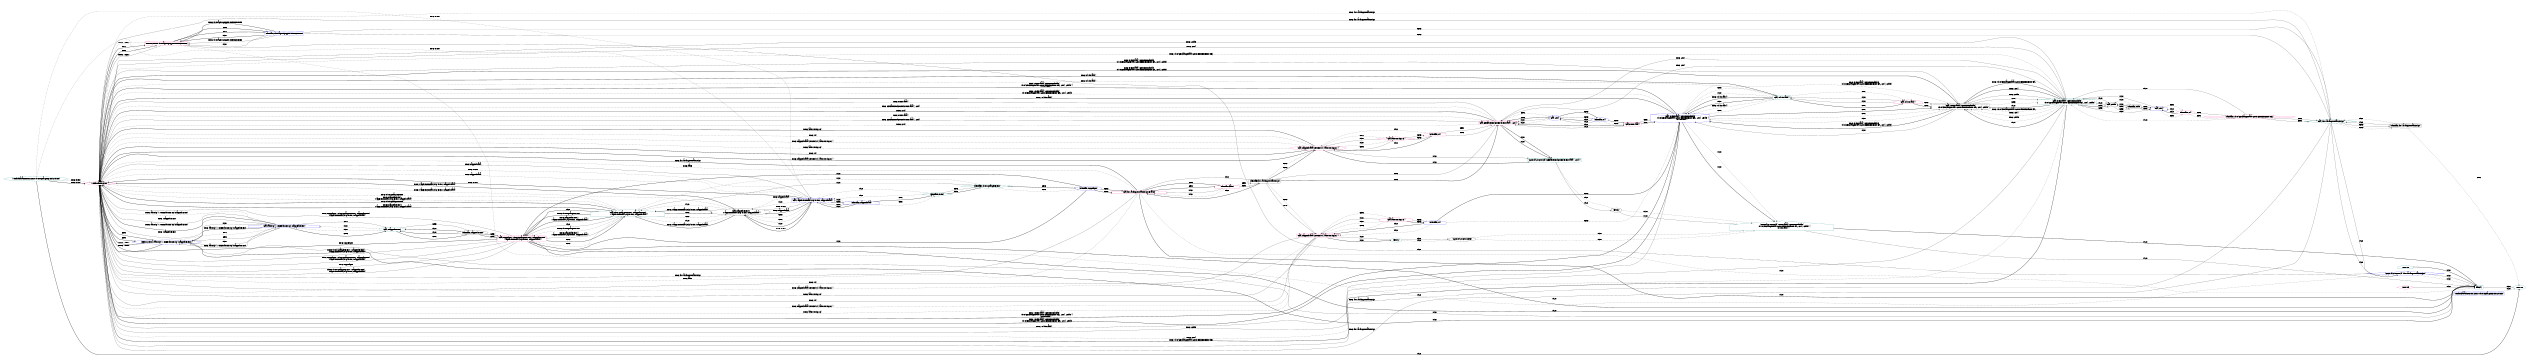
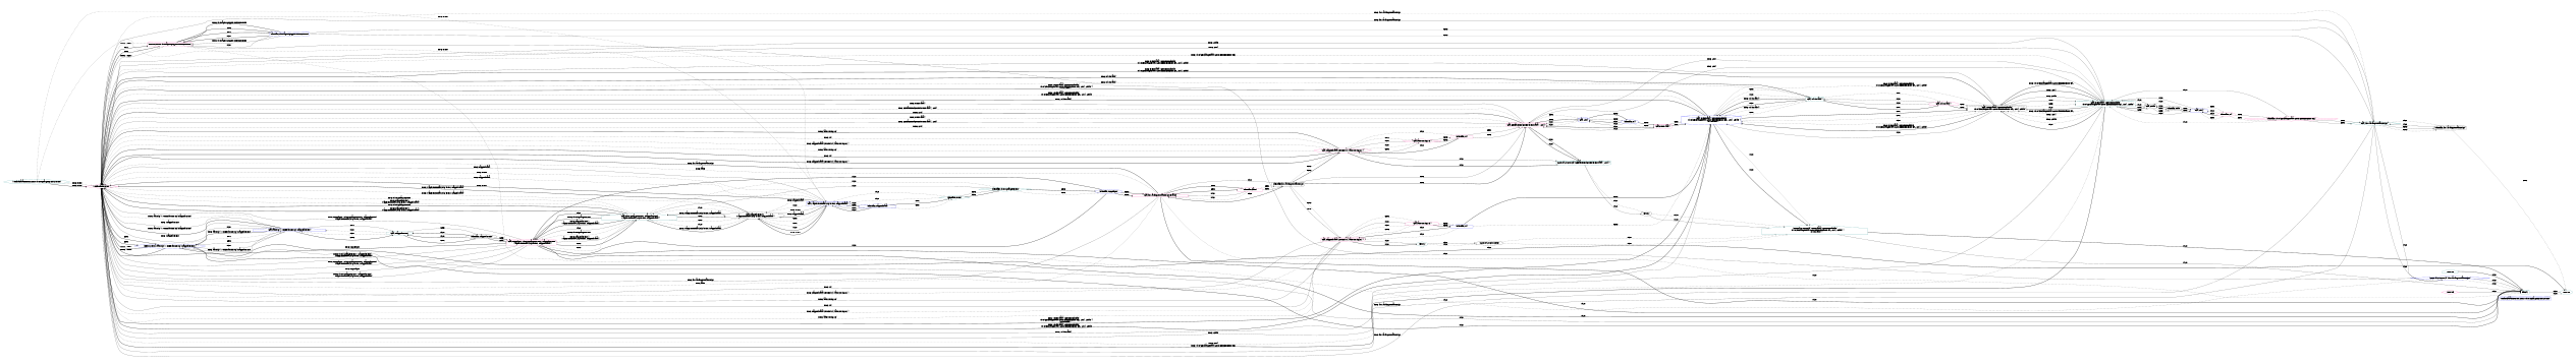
  digraph {
    rankdir=LR
    node [color=deeppink shape=cylinder]
    edge [arrowhead=tee style=bold]
    n1 [label="(MethodReturn,int)" shape=diamond]
    n2 [color=blue label="(Return,return tabstrip()->OnPerformDrop(*mapped_event);)" shape=ellipse]
    n3 [label="(Return,return ui::DragDropTypes::DRAG_NONE;)"]
    n4 [color=teal label="(Block,)"]
    n5 [color=blue label="(Call,tabstrip()->OnPerformDrop(*mapped_event))" shape=house]
    n6 [color=blue label="(ControlStructure,if (!forwarding_to_tab_strip_))" shape=diamond]
    n7 [color=blue label="(Identifier,ui::DragDropTypes::DRAG_NONE)"]
    1000100 [color=teal shape=ellipse]
    n9 [color=teal label="(MethodParameterIn,const ui::DropTargetEvent& event)" shape=ellipse]
    n10 [color=blue label="(Call,MapEventToTabStrip(event, mapped_data))"]
    n11 [color=black label="(Call,mapped_event(\n      MapEventToTabStrip(event, mapped_data)))" shape=ellipse]
    n12 [color=blue label="(Identifier,mapped_data)" shape=house]
    n13 [color=blue label="(MethodParameterOut,const ui::DropTargetEvent& event)"]
    n14 [color=black label="(Block,)" shape=ellipse]
    n15 [color=teal label="(ControlStructure,if (!event.data().GetURLAndTitle(\n           ui::OSExchangeData::CONVERT_FILENAMES, &url, &title) ||\n      !url.is_valid()))" shape=house]
    n16 [color=teal label="(Call,!url.is_valid())"]
    n17 [label="(Call,url.is_valid())" shape=house]
    n18 [color=blue label="(Call,!event.data().GetURLAndTitle(\n           ui::OSExchangeData::CONVERT_FILENAMES, &url, &title) ||\n      !url.is_valid())"]
    n19 [color=black label="(Call,!event.data().GetURLAndTitle(\n           ui::OSExchangeData::CONVERT_FILENAMES, &url, &title))"]
    n20 [color=teal label="(Call,event.data().GetURLAndTitle(\n           ui::OSExchangeData::CONVERT_FILENAMES, &url, &title))"]
    n21 [label="(Call,event.data())"]
    n22 [label="(Call,GetPasteAndGoURL(event.data(), &url))"]
    n23 [color=blue label="(Call,&url)"]
    n24 [color=teal label="(ControlStructure,if (GetPasteAndGoURL(event.data(), &url)))"]
    n25 [color=blue label="(Identifier,url)" shape=ellipse]
    n26 [label="(Identifier,url)" shape=house]
    n27 [label="(Call,mapped_data.SetURL(url, base::string16()))" shape=ellipse]
    n28 [label="(Call,base::string16())" shape=diamond]
    n29 [color=black label="(ControlStructure,else)" shape=ellipse]
    n30 [color=teal label="(Block,)" shape=ellipse]
    n31 [color=blue label="(Identifier,url)" shape=house]
    n32 [label="(Call,mapped_data.SetURL(url, base::string16()))"]
    n33 [label="(Call,base::string16())" shape=house]
    n34 [label="(Call,forwarding_to_tab_strip_ = false)" shape=house]
    n35 [label="(Identifier,false)" shape=house]
    n36 [color=black label="(Identifier,forwarding_to_tab_strip_)"]
    n37 [color=teal label="(Call,ui::DropTargetEvent> mapped_event(\n      MapEventToTabStrip(event, mapped_data)))" shape=house]
    n38 [label="(Call,scoped_ptr<ui::DropTargetEvent> mapped_event(\n      MapEventToTabStrip(event, mapped_data)))"]
    n39 [color=teal label="(Identifier,ui::DropTargetEvent)" shape=diamond]
    n40 [color=blue label="(Identifier,scoped_ptr)" shape=ellipse]
    n41 [color=teal label="(Identifier,event)" shape=diamond]
    n42 [color=teal label="(Call,*mapped_event)" shape=ellipse]
    n43 [color=black label="(Identifier,mapped_event)" shape=ellipse]
    n44 [color=teal label="(Call,!forwarding_to_tab_strip_)" shape=diamond]
    n45 [color=black label="(Identifier,forwarding_to_tab_strip_)"]
    n46 [color=black label="(Call,&title)"]
    n47 [color=black label="(Identifier,title)"]
    n48 [label="(Identifier,ui::OSExchangeData::CONVERT_FILENAMES)" shape=diamond]
    n49 [color=blue label="(Call,&url)" shape=house]
    n50 [label="(Identifier,url)" shape=ellipse]
    1000108 [color=teal shape=house]
    1000109 [shape=diamond]
    n1 -> n2 [label="CFG: "]
    n1 -> n2 [label="CFG: "]
    n1 -> n3 [label="CFG: "]
    n1 -> n3 [arrowhead=odot label="CFG: "]
    n2 -> n1 [arrowhead=odot label="DDG: <RET>"]
    n2 -> n1 [label="DDG: <RET>"]
    n2 -> n4 [arrowhead=odot label="AST: " style=solid]
    n2 -> n4 [arrowhead=odot label="AST: "]
    n2 -> n5 [label="CFG: " style=dashed]
    n2 -> n5 [arrowhead=odot label="CFG: " style=solid]
    n3 -> n1 [label="DDG: <RET>" style=solid]
    n3 -> n1 [arrowhead=odot label="DDG: <RET>" style=dashed]
    n3 -> n6 [arrowhead=odot label="AST: " style=solid]
    n3 -> n6 [arrowhead=odot label="AST: " style=dashed]
    n3 -> n7 [arrowhead=odot label="CFG: "]
    n3 -> n7 [arrowhead=odot label="CFG: "]
    n4 -> 1000100 [arrowhead=odot label="AST: " style=solid]
    n5 -> n1 [arrowhead=odot label="DDG: *mapped_event" style=solid]
    n5 -> n1 [arrowhead=odot label="DDG: tabstrip()->OnPerformDrop(*mapped_event)"]
    n5 -> n1 [arrowhead=odot label="DDG: *mapped_event" style=solid]
    n5 -> n1 [arrowhead=odot label="DDG: tabstrip()->OnPerformDrop(*mapped_event)" style=dashed]
    n5 -> n2 [label="AST: " style=solid]
    n5 -> n2 [label="DDG: tabstrip()->OnPerformDrop(*mapped_event)" style=solid]
    n5 -> n2 [label="AST: " style=solid]
    n5 -> n2 [label="DDG: tabstrip()->OnPerformDrop(*mapped_event)"]
    n5 -> n42 [label="CFG: "]
    n5 -> n42 [arrowhead=odot label="CFG: " style=solid]
    n6 -> n4 [arrowhead=odot label="AST: " style=dashed]
    n6 -> n4 [label="AST: " style=solid]
    n7 -> n3 [arrowhead=odot label="AST: "]
    n7 -> n3 [label="DDG: ui::DragDropTypes::DRAG_NONE" style=solid]
    n7 -> n3 [label="AST: " style=solid]
    n7 -> n3 [arrowhead=odot label="DDG: ui::DragDropTypes::DRAG_NONE"]
    n7 -> n44 [label="CFG: " style=solid]
    n7 -> n44 [label="CFG: " style=solid]
    n9 -> n1 [label="DDG: event"]
    n9 -> n1 [arrowhead=odot label="DDG: event" style=dashed]
-   n9 -> 1000100 [label="AST: "]
+   n2 -> 1000100 [label="AST: "]
    n9 -> n10 [label="DDG: event" style=dashed]
    n9 -> n10 [arrowhead=odot label="DDG: event" style=dashed]
    n10 -> n1 [label="DDG: mapped_data" style=solid]
    n10 -> n1 [label="DDG: event" style=dashed]
    n10 -> n1 [label="DDG: mapped_data" style=dashed]
    n10 -> n1 [label="DDG: event"]
    n10 -> n11 [label="AST: "]
    n10 -> n11 [arrowhead=odot label="DDG: event"]
    n10 -> n11 [arrowhead=odot label="DDG: mapped_data" style=dashed]
    n10 -> n11 [label="AST: " style=dashed]
    n10 -> n11 [arrowhead=odot label="DDG: event" style=solid]
    n10 -> n11 [arrowhead=odot label="DDG: mapped_data"]
    n10 -> n12 [arrowhead=odot label="CFG: "]
    n10 -> n12 [arrowhead=odot label="CFG: " style=solid]
    n11 -> n1 [arrowhead=odot label="DDG: MapEventToTabStrip(event, mapped_data)" style=dashed]
    n11 -> n1 [arrowhead=odot label="DDG: MapEventToTabStrip(event, mapped_data)"]
    n11 -> n10 [label="CFG: " style=dashed]
    n11 -> n10 [arrowhead=odot label="CFG: " style=dashed]
    n11 -> n37 [arrowhead=odot label="AST: " style=dashed]
    n11 -> n37 [arrowhead=odot label="DDG: MapEventToTabStrip(event, mapped_data)"]
    n11 -> n37 [label="AST: " style=dashed]
    n11 -> n37 [label="DDG: MapEventToTabStrip(event, mapped_data)"]
    n12 -> n10 [arrowhead=odot label="AST: "]
    n12 -> n10 [arrowhead=odot label="AST: " style=dashed]
    n12 -> n41 [label="CFG: " style=dashed]
    n12 -> n41 [label="CFG: "]
    n13 -> 1000100 [arrowhead=odot label="AST: " style=dashed]
    n14 -> n15 [arrowhead=odot label="AST: " style=solid]
    n14 -> n15 [label="AST: " style=dashed]
    n15 -> n4 [arrowhead=odot label="AST: "]
    n15 -> n4 [label="AST: " style=solid]
    n16 -> n1 [label="DDG: url.is_valid()"]
    n16 -> n1 [label="DDG: url.is_valid()" style=dashed]
    n16 -> n17 [arrowhead=odot label="CFG: "]
    n16 -> n17 [label="CFG: " style=dashed]
    n16 -> n18 [arrowhead=odot label="AST: " style=dashed]
    n16 -> n18 [label="DDG: url.is_valid()"]
    n16 -> n18 [label="AST: "]
    n16 -> n18 [arrowhead=odot label="DDG: url.is_valid()" style=dashed]
    n17 -> n16 [label="AST: " style=solid]
    n17 -> n16 [label="AST: " style=solid]
    n17 -> n19 [label="CFG: "]
    n17 -> n19 [label="CFG: " style=dashed]
    n18 -> n1 [label="DDG: !event.data().GetURLAndTitle(\n           ui::OSExchangeData::CONVERT_FILENAMES, &url, &title) ||\n      !url.is_valid()"]
    n18 -> n1 [label="DDG: !event.data().GetURLAndTitle(\n           ui::OSExchangeData::CONVERT_FILENAMES, &url, &title)"]
    n18 -> n1 [arrowhead=odot label="DDG: !url.is_valid()" style=solid]
    n18 -> n1 [arrowhead=odot label="DDG: !event.data().GetURLAndTitle(\n           ui::OSExchangeData::CONVERT_FILENAMES, &url, &title) ||\n      !url.is_valid()"]
    n18 -> n1 [arrowhead=odot label="DDG: !event.data().GetURLAndTitle(\n           ui::OSExchangeData::CONVERT_FILENAMES, &url, &title)" style=dashed]
    n18 -> n1 [arrowhead=odot label="DDG: !url.is_valid()"]
    n18 -> n15 [label="AST: " style=dashed]
    n18 -> n15 [label="AST: "]
    n18 -> n16 [arrowhead=odot label="CFG: " style=dashed]
    n18 -> n16 [arrowhead=odot label="CFG: " style=dashed]
    n18 -> n19 [label="CFG: "]
    n18 -> n19 [label="CFG: " style=dashed]
    n19 -> n1 [label="DDG: event.data().GetURLAndTitle(\n           ui::OSExchangeData::CONVERT_FILENAMES, &url, &title)" style=solid]
    n19 -> n1 [label="DDG: event.data().GetURLAndTitle(\n           ui::OSExchangeData::CONVERT_FILENAMES, &url, &title)"]
    n19 -> n18 [label="AST: " style=dashed]
    n19 -> n18 [label="DDG: event.data().GetURLAndTitle(\n           ui::OSExchangeData::CONVERT_FILENAMES, &url, &title)"]
    n19 -> n18 [label="AST: " style=solid]
    n19 -> n18 [arrowhead=odot label="DDG: event.data().GetURLAndTitle(\n           ui::OSExchangeData::CONVERT_FILENAMES, &url, &title)" style=dashed]
    n19 -> n20 [label="CFG: " style=solid]
    n19 -> n20 [label="CFG: " style=dashed]
    n20 -> n1 [label="DDG: &title" style=solid]
    n20 -> n1 [label="DDG: &url" style=solid]
    n20 -> n1 [label="DDG: ui::OSExchangeData::CONVERT_FILENAMES" style=dashed]
    n20 -> n1 [arrowhead=odot label="DDG: &title" style=solid]
    n20 -> n1 [arrowhead=odot label="DDG: &url" style=dashed]
    n20 -> n1 [arrowhead=odot label="DDG: ui::OSExchangeData::CONVERT_FILENAMES"]
    n20 -> n19 [arrowhead=odot label="AST: "]
    n20 -> n19 [label="DDG: ui::OSExchangeData::CONVERT_FILENAMES" style=dashed]
    n20 -> n19 [label="DDG: &url" style=dashed]
    n20 -> n19 [label="DDG: &title" style=dashed]
    n20 -> n19 [label="AST: "]
    n20 -> n19 [arrowhead=odot label="DDG: ui::OSExchangeData::CONVERT_FILENAMES"]
    n20 -> n19 [arrowhead=odot label="DDG: &url"]
    n20 -> n19 [arrowhead=odot label="DDG: &title" style=solid]
    n20 -> n22 [label="DDG: &url" style=solid]
    n20 -> n22 [label="DDG: &url" style=solid]
    n20 -> n46 [arrowhead=odot label="CFG: "]
    n20 -> n46 [label="CFG: " style=dashed]
    n21 -> n18 [label="CFG: "]
    n21 -> n18 [arrowhead=odot label="CFG: " style=solid]
    n21 -> n22 [label="AST: "]
    n21 -> n22 [label="AST: " style=solid]
    n22 -> n1 [arrowhead=odot label="DDG: event.data()" style=solid]
    n22 -> n1 [label="DDG: GetPasteAndGoURL(event.data(), &url)" style=dashed]
    n22 -> n1 [label="DDG: &url"]
    n22 -> n1 [label="DDG: event.data()" style=dashed]
    n22 -> n1 [arrowhead=odot label="DDG: GetPasteAndGoURL(event.data(), &url)" style=solid]
    n22 -> n1 [label="DDG: &url" style=dashed]
    n22 -> n23 [arrowhead=odot label="CFG: " style=dashed]
    n22 -> n23 [arrowhead=odot label="CFG: "]
    n22 -> n24 [label="AST: "]
    n22 -> n24 [label="AST: "]
    n23 -> n22 [label="AST: " style=solid]
    n23 -> n22 [arrowhead=odot label="AST: " style=dashed]
    n23 -> n25 [arrowhead=odot label="CFG: "]
    n23 -> n25 [arrowhead=odot label="CFG: " style=solid]
    n24 -> n14 [arrowhead=odot label="AST: " style=dashed]
    n24 -> n14 [label="AST: " style=solid]
    n25 -> n21 [label="CFG: " style=dashed]
    n25 -> n21 [arrowhead=odot label="CFG: "]
    n25 -> n23 [label="AST: "]
    n25 -> n23 [label="AST: " style=solid]
    n26 -> n22 [arrowhead=odot label="CFG: " style=solid]
    n26 -> n22 [label="CFG: " style=solid]
    n26 -> n27 [label="AST: "]
    n26 -> n27 [label="AST: " style=dashed]
    n27 -> n1 [label="DDG: base::string16()"]
    n27 -> n1 [label="DDG: url" style=dashed]
    n27 -> n1 [label="DDG: mapped_data.SetURL(url, base::string16())" style=dashed]
    n27 -> n1 [label="DDG: base::string16()" style=dashed]
    n27 -> n1 [label="DDG: url"]
    n27 -> n1 [arrowhead=odot label="DDG: mapped_data.SetURL(url, base::string16())"]
    n27 -> n24 [arrowhead=odot label="AST: "]
    n27 -> n24 [label="AST: " style=solid]
    n27 -> n28 [label="CFG: " style=solid]
    n27 -> n28 [label="CFG: " style=dashed]
    n28 -> n26 [arrowhead=odot label="CFG: " style=solid]
    n28 -> n26 [label="CFG: " style=solid]
    n28 -> n27 [arrowhead=odot label="AST: " style=solid]
    n28 -> n27 [arrowhead=odot label="AST: " style=dashed]
    n29 -> n15 [arrowhead=odot label="AST: " style=dashed]
    n29 -> n15 [arrowhead=odot label="AST: " style=dashed]
    n30 -> n29 [arrowhead=odot label="AST: " style=dashed]
    n30 -> n29 [label="AST: " style=solid]
    n31 -> n18 [arrowhead=odot label="CFG: "]
    n31 -> n18 [arrowhead=odot label="CFG: " style=dashed]
    n31 -> n32 [label="AST: "]
    n31 -> n32 [label="AST: " style=dashed]
    n32 -> n1 [arrowhead=odot label="DDG: url" style=solid]
    n32 -> n1 [arrowhead=odot label="DDG: mapped_data.SetURL(url, base::string16())" style=dashed]
    n32 -> n1 [arrowhead=odot label="DDG: base::string16()" style=dashed]
    n32 -> n1 [label="DDG: url" style=solid]
    n32 -> n1 [label="DDG: mapped_data.SetURL(url, base::string16())" style=dashed]
    n32 -> n1 [arrowhead=odot label="DDG: base::string16()" style=solid]
    n32 -> n30 [arrowhead=odot label="AST: "]
    n32 -> n30 [arrowhead=odot label="AST: " style=solid]
    n32 -> n33 [arrowhead=odot label="CFG: " style=dashed]
    n32 -> n33 [label="CFG: " style=dashed]
    n33 -> n31 [label="CFG: "]
    n33 -> n31 [arrowhead=odot label="CFG: " style=solid]
    n33 -> n32 [label="AST: " style=solid]
    n33 -> n32 [label="AST: " style=dashed]
    n34 -> n1 [arrowhead=odot label="DDG: forwarding_to_tab_strip_"]
    n34 -> n1 [label="DDG: false" style=dashed]
    n34 -> n1 [label="DDG: forwarding_to_tab_strip_" style=solid]
    n34 -> n1 [label="DDG: false" style=dashed]
    n34 -> n4 [label="AST: "]
    n34 -> n4 [label="AST: " style=dashed]
    n34 -> n35 [arrowhead=odot label="CFG: "]
    n34 -> n35 [arrowhead=odot label="CFG: "]
    n35 -> n34 [arrowhead=odot label="AST: " style=solid]
    n35 -> n34 [label="AST: " style=dashed]
    n35 -> n36 [label="CFG: " style=dashed]
    n35 -> n36 [label="CFG: " style=solid]
    n36 -> n22 [label="CFG: " style=solid]
    n36 -> n22 [arrowhead=odot label="CFG: "]
    n36 -> n27 [label="CFG: "]
    n36 -> n27 [label="CFG: " style=dashed]
    n36 -> n32 [label="CFG: " style=dashed]
    n36 -> n32 [label="CFG: " style=solid]
    n36 -> n34 [arrowhead=odot label="AST: " style=solid]
    n36 -> n34 [label="AST: "]
    n37 -> n1 [label="DDG: ui::DropTargetEvent" style=dashed]
    n37 -> n1 [arrowhead=odot label="DDG: mapped_event(\n      MapEventToTabStrip(event, mapped_data))" style=dashed]
    n37 -> n1 [label="DDG: ui::DropTargetEvent"]
    n37 -> n1 [arrowhead=odot label="DDG: mapped_event(\n      MapEventToTabStrip(event, mapped_data))"]
    n37 -> n11 [label="CFG: " style=dashed]
    n37 -> n11 [label="CFG: "]
    n37 -> n38 [arrowhead=odot label="AST: "]
    n37 -> n38 [arrowhead=odot label="DDG: ui::DropTargetEvent"]
    n37 -> n38 [label="DDG: mapped_event(\n      MapEventToTabStrip(event, mapped_data))"]
    n37 -> n38 [label="AST: " style=solid]
    n37 -> n38 [arrowhead=odot label="DDG: ui::DropTargetEvent" style=dashed]
    n37 -> n38 [arrowhead=odot label="DDG: mapped_event(\n      MapEventToTabStrip(event, mapped_data))" style=solid]
    n38 -> n1 [label="DDG: scoped_ptr"]
    n38 -> n1 [label="DDG: ui::DropTargetEvent> mapped_event(\n      MapEventToTabStrip(event, mapped_data))" style=solid]
    n38 -> n1 [arrowhead=odot label="DDG: scoped_ptr<ui::DropTargetEvent> mapped_event(\n      MapEventToTabStrip(event, mapped_data))" style=solid]
    n38 -> n1 [label="DDG: scoped_ptr" style=solid]
    n38 -> n1 [label="DDG: ui::DropTargetEvent> mapped_event(\n      MapEventToTabStrip(event, mapped_data))" style=solid]
    n38 -> n1 [label="DDG: scoped_ptr<ui::DropTargetEvent> mapped_event(\n      MapEventToTabStrip(event, mapped_data))" style=solid]
    n38 -> n4 [arrowhead=odot label="AST: "]
    n38 -> n4 [arrowhead=odot label="AST: "]
    n38 -> n37 [arrowhead=odot label="CFG: " style=dashed]
    n38 -> n37 [label="CFG: "]
    n39 -> n37 [label="AST: " style=dashed]
    n39 -> n37 [arrowhead=odot label="AST: " style=solid]
    n39 -> n40 [arrowhead=odot label="CFG: "]
    n39 -> n40 [arrowhead=odot label="CFG: " style=dashed]
    n40 -> n34 [label="CFG: "]
    n40 -> n34 [label="CFG: "]
    n40 -> n38 [label="AST: "]
    n40 -> n38 [arrowhead=odot label="AST: "]
    n41 -> n10 [arrowhead=odot label="AST: " style=dashed]
    n41 -> n10 [label="AST: " style=dashed]
    n41 -> n39 [arrowhead=odot label="CFG: "]
    n41 -> n39 [arrowhead=odot label="CFG: " style=solid]
    n42 -> n5 [label="AST: " style=dashed]
    n42 -> n5 [label="AST: " style=dashed]
    n42 -> n43 [arrowhead=odot label="CFG: "]
    n42 -> n43 [label="CFG: " style=solid]
    n43 -> n38 [arrowhead=odot label="CFG: "]
    n43 -> n38 [arrowhead=odot label="CFG: "]
    n43 -> n42 [label="AST: "]
    n43 -> n42 [label="AST: "]
    n44 -> n1 [arrowhead=odot label="DDG: !forwarding_to_tab_strip_" style=solid]
    n44 -> n1 [arrowhead=odot label="DDG: forwarding_to_tab_strip_" style=solid]
    n44 -> n1 [arrowhead=odot label="DDG: !forwarding_to_tab_strip_" style=dashed]
    n44 -> n1 [arrowhead=odot label="DDG: forwarding_to_tab_strip_" style=solid]
    n44 -> n6 [arrowhead=odot label="AST: " style=solid]
    n44 -> n6 [arrowhead=odot label="AST: " style=solid]
    n44 -> n45 [label="CFG: " style=solid]
    n44 -> n45 [label="CFG: " style=dashed]
    n45 -> 1000100 [label="CFG: " style=dashed]
    n45 -> n44 [label="AST: " style=dashed]
    n45 -> n44 [label="AST: " style=solid]
    n46 -> n20 [arrowhead=odot label="AST: " style=solid]
    n46 -> n20 [arrowhead=odot label="AST: " style=solid]
    n46 -> n47 [label="CFG: " style=dashed]
    n46 -> n47 [label="CFG: " style=solid]
    n47 -> n46 [label="AST: " style=dashed]
    n47 -> n46 [label="AST: "]
    n47 -> n49 [label="CFG: "]
    n47 -> n49 [label="CFG: "]
    n48 -> n20 [arrowhead=odot label="AST: " style=dashed]
    n48 -> n20 [label="AST: " style=solid]
    n48 -> n44 [label="CFG: " style=solid]
    n48 -> n44 [label="CFG: " style=solid]
    n49 -> n20 [arrowhead=odot label="AST: " style=solid]
    n49 -> n20 [label="AST: " style=solid]
    n49 -> n50 [arrowhead=odot label="CFG: " style=dashed]
    n49 -> n50 [arrowhead=odot label="CFG: " style=dashed]
    n50 -> n48 [arrowhead=odot label="CFG: " style=dashed]
    n50 -> n48 [arrowhead=odot label="CFG: " style=solid]
    n50 -> n49 [label="AST: " style=dashed]
    n50 -> n49 [label="AST: "]
    1000108 -> n4 [label="AST: "]
    1000109 -> n4 [label="AST: " style=solid]
  }
